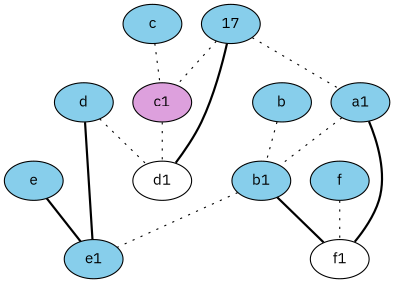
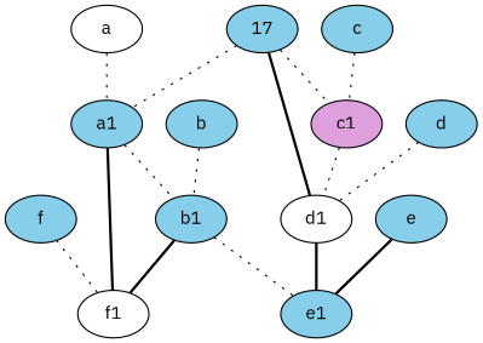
  graph {
    fontname="IBM Plex Sans"
    node [fillcolor=skyblue fontname="IBM Plex Sans" style=filled]
    edge [fontname="IBM Plex Sans" style=dotted]
    f1 [fillcolor=white]
    f
    a1
    b1
    e1
    17
    d1 [fillcolor=white]
    c1 [fillcolor=plum]
    c
    b
    e
    d
+   a [fillcolor=white]
    f -- f1
    a1 -- f1 [style=bold]
    a1 -- b1
    b1 -- f1 [style=bold]
    b1 -- e1
    17 -- a1
    17 -- d1 [style=bold]
    17 -- c1
-   d -- e1 [style=bold]
+   d1 -- e1 [style=bold]
    c1 -- d1
    c -- c1
    b -- b1
    e -- e1 [style=bold]
    d -- d1
+   a -- a1
  }
